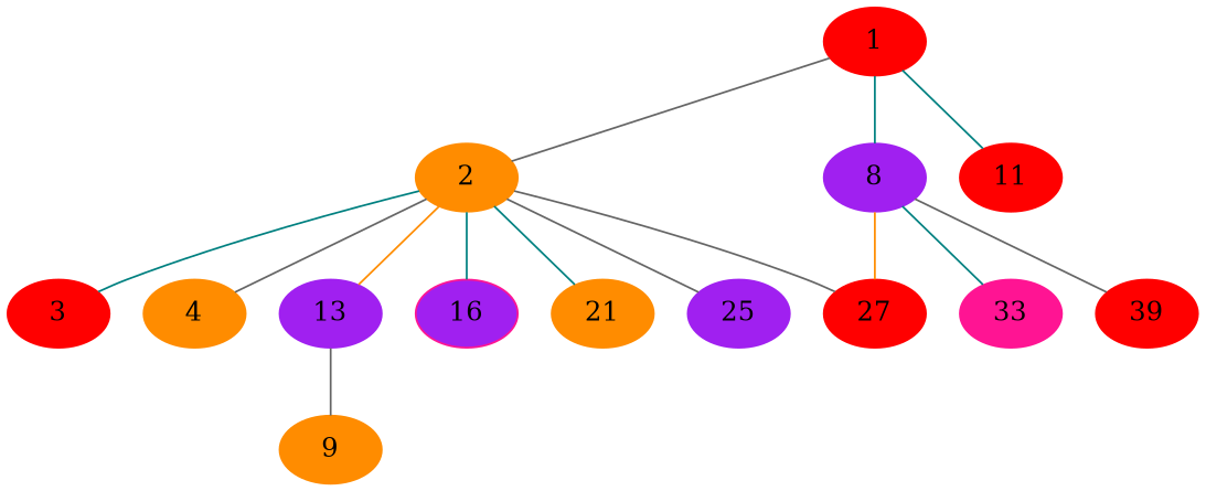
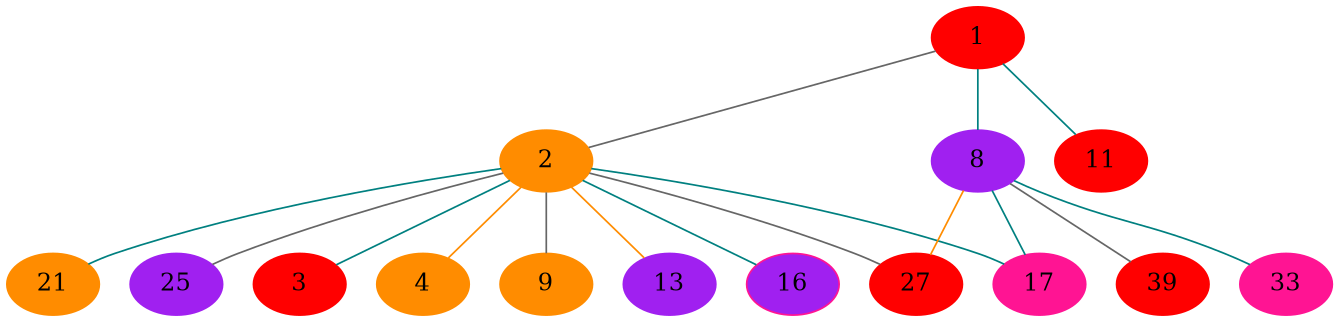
  graph {
    node [color=red style=filled]
    edge [color=teal]
    1 [super="+31"]
    2 [color=darkorange super="+29+47+33+44+51+10+6+5+14+12"]
    8 [color=purple super="+19+23+26"]
    11
    3
    4 [color=darkorange super="+28+38"]
    9 [color=darkorange]
    13 [color=purple]
    16 [color=deeppink fillcolor=purple]
+   17 [color=deeppink super="+30"]
    21 [color=darkorange super="+24"]
    25 [color=purple]
    27 [super="+45"]
    n14 [color=deeppink label=33]
    39
    1 -- 2 [color=gray40]
    1 -- 8
    1 -- 11
    2 -- 3 [weight=2]
-   2 -- 4 [color=gray40]
-   13 -- 9 [color=gray40]
+   2 -- 4 [color=darkorange]
+   2 -- 9 [color=gray40]
    2 -- 13 [color=darkorange]
    2 -- 16
+   2 -- 17
    2 -- 21
    2 -- 25 [color=gray40]
    2 -- 27 [color=gray40]
+   8 -- 17
    8 -- 27 [color=darkorange weight=2]
    8 -- n14
    8 -- 39 [color=gray40]
  }
